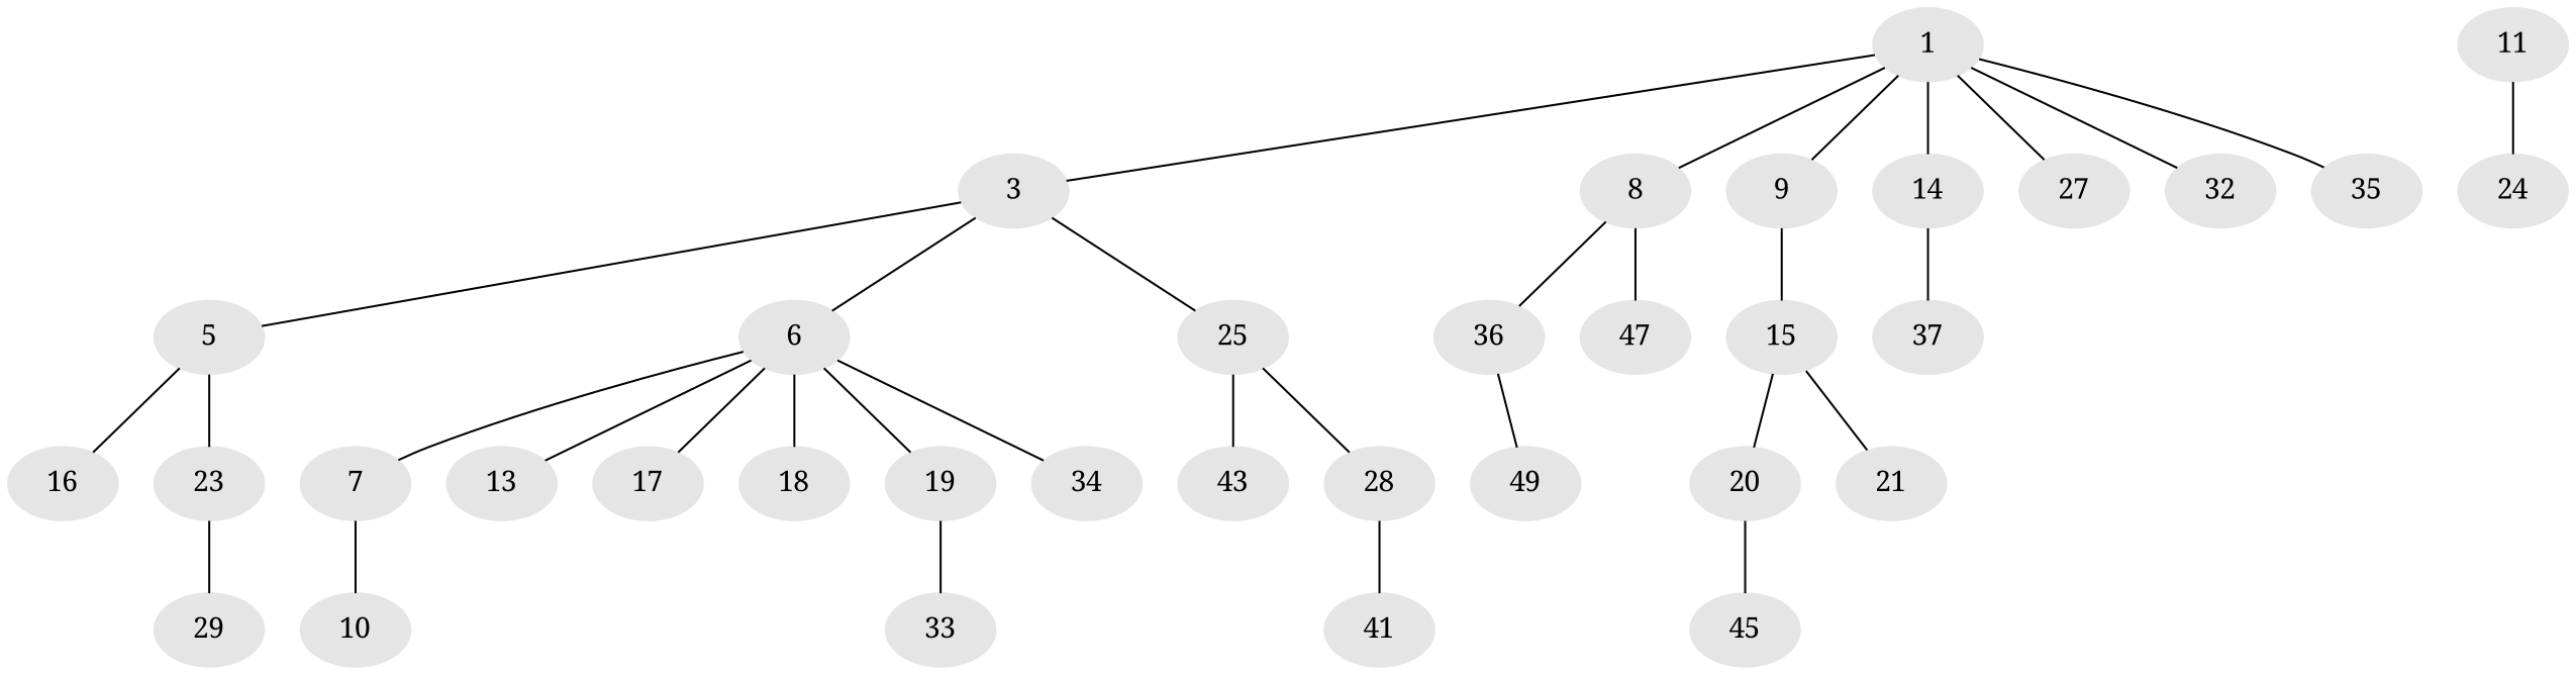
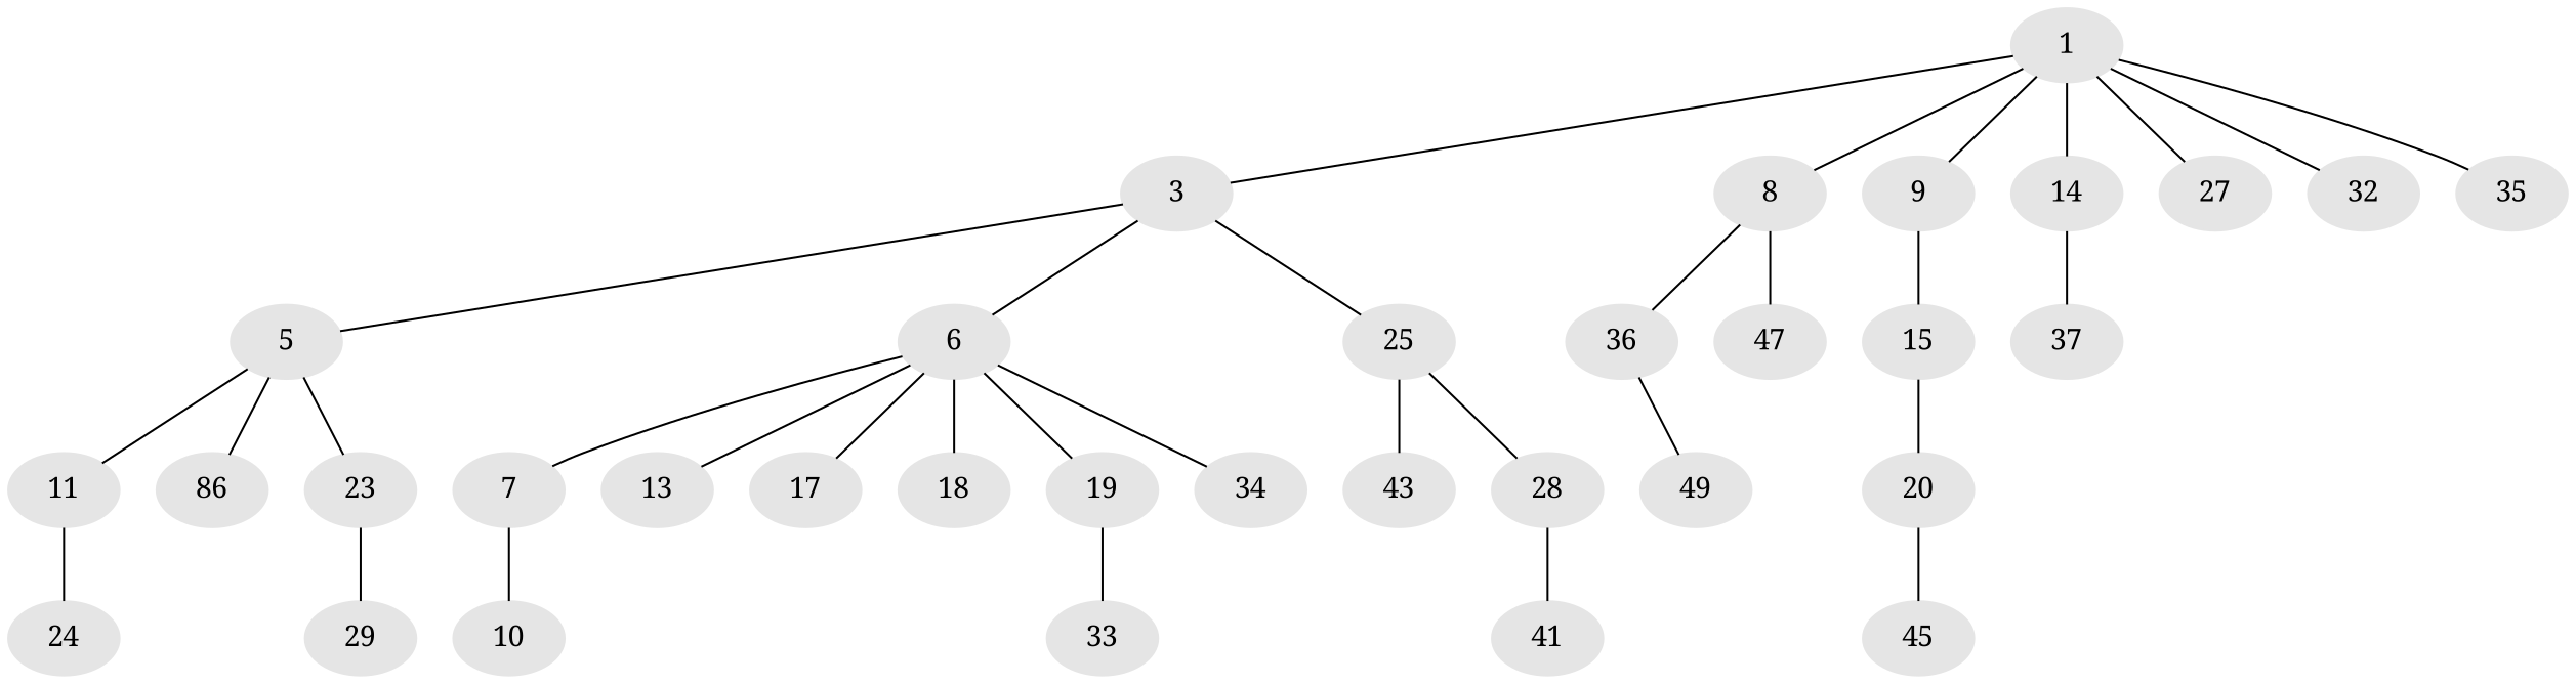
  graph {
    fontname="Noto Serif"
    node [color=gray90 fontname="Noto Serif" style=filled]
    edge [fontname="Noto Serif"]
    1 [super="+2"]
    3 [super="+4"]
    8
    9
    14 [super="+26"]
    27 [super="+42+50+39"]
    32
    35
    5 [super="+31"]
    6 [super="+12"]
    25
    36
    47
    15
    37
    11
-   16
+   16 [label=86]
    23
    7
    13
    17 [super="+46"]
    18
    19
    34
    43
    28
    24
    29 [super="+40"]
    10
    33 [super="+48"]
    49
    20
-   21
    45
    41
    1 -- 3
    1 -- 8
    1 -- 9
    1 -- 14
    1 -- 27
    1 -- 32
    1 -- 35
    3 -- 5
    3 -- 6
    3 -- 25
    8 -- 36
    8 -- 47
    9 -- 15
    14 -- 37
+   5 -- 11
    5 -- 16
    5 -- 23
    6 -- 7
    6 -- 13
    6 -- 17
    6 -- 18
    6 -- 19
    6 -- 34
    25 -- 43
    25 -- 28
    36 -- 49
    15 -- 20
-   15 -- 21
    11 -- 24
    23 -- 29
    7 -- 10
    19 -- 33
    28 -- 41
    20 -- 45
  }
